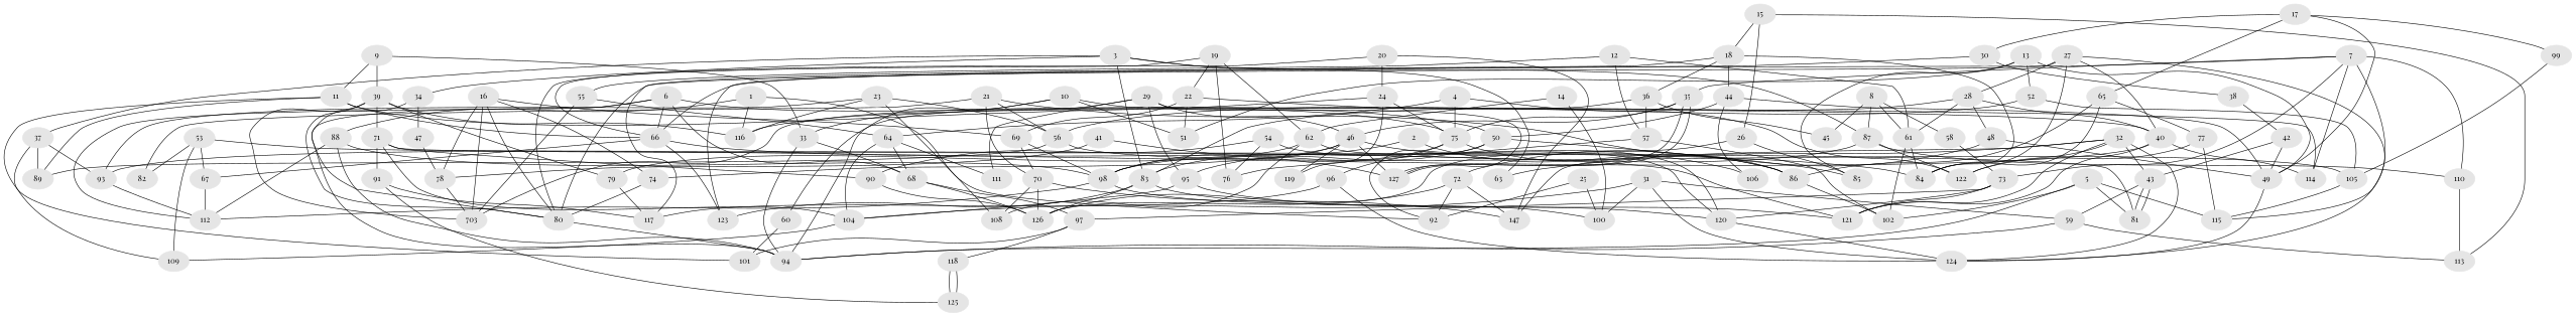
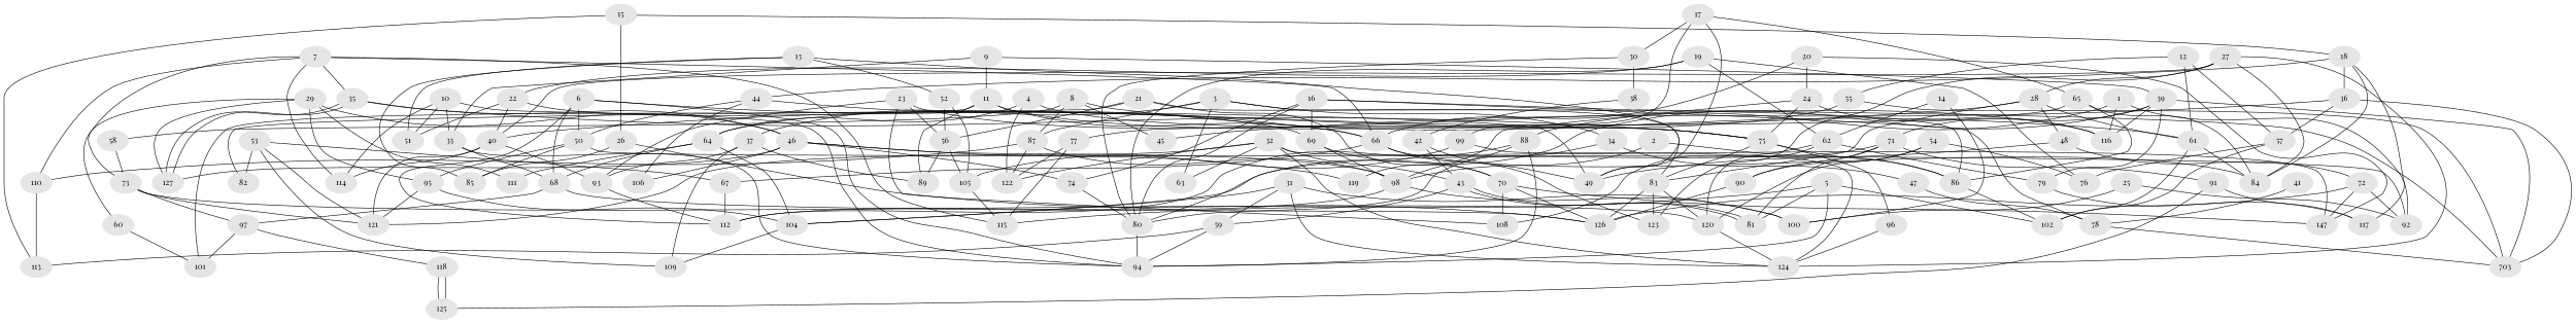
  graph {
    fontname="Playfair Display"
    node [color=gray90 fontname="Playfair Display" style=filled]
    edge [fontname="Playfair Display"]
    1
    88
    92
    116
    98
    94
    112
    2
    86
    102
    100
    3
    34
    37
    63
    83
    87
    80
    47
    89
    93
    109
    126
    123
    120
    122
    110
    4
    64
    75
    68
    111
    104
    96
    5
    81
    115
    6
    50
    66
    85
    95
    84
    67
    97
    7
    35
    73
    114
    46
    127
    121
    113
    8
    45
    58
    61
    9
    11
    33
    39
    101
    n63 [label=703]
    71
    79
    10
    51
    12
    55
    57
    76
    13
    49
    52
    56
    105
    14
    62
    108
    15
    18
    26
    36
    44
    117
    16
    69
    74
    78
    70
    17
    30
    65
    99
    38
    77
    124
    106
    19
    22
    40
    20
    24
    n104 [label=147]
    119
    21
    82
    23
    25
    27
    28
    48
    72
    29
    60
    42
    31
    59
    32
    43
    90
    91
    41
    53
    54
    118
    125
    1 -- 88
    1 -- 92
    1 -- 116
    88 -- 98
    88 -- 94
    88 -- 112
    98 -- 112
    98 -- 100
    2 -- 98
    2 -- 86
    86 -- 102
    3 -- 34
    3 -- 37
    3 -- 63
    3 -- 83
    3 -- 87
    34 -- 80
    34 -- 47
    37 -- 89
    37 -- 93
    37 -- 109
    83 -- 126
    83 -- 123
    83 -- 120
    87 -- 98
    87 -- 122
    87 -- 110
    80 -- 94
    47 -- 78
    93 -- 112
    120 -- 124
    110 -- 113
    4 -- 122
    4 -- 64
    4 -- 75
    64 -- 68
    64 -- 111
    64 -- 104
    75 -- 86
    75 -- 83
    75 -- 96
    68 -- 126
    68 -- 97
    104 -- 109
-   96 -- 117
    96 -- 124
    5 -- 94
    5 -- 102
    5 -- 81
    5 -- 115
    6 -- 94
    6 -- 112
    6 -- 68
    6 -- 50
    6 -- 66
    50 -- 92
    50 -- 85
    50 -- 95
    66 -- 123
    66 -- 84
    66 -- 67
    95 -- 104
    95 -- 121
    67 -- 112
    97 -- 101
    97 -- 118
    7 -- 110
    7 -- 115
    7 -- 66
    7 -- 35
    7 -- 73
    7 -- 114
    35 -- 75
    35 -- 46
    35 -- 127
    35 -- 127
    73 -- 120
    73 -- 97
    73 -- 121
    46 -- 98
    46 -- 127
    46 -- 74
    46 -- 106
    46 -- 119
    8 -- 87
    8 -- 45
    8 -- 58
    8 -- 61
    58 -- 73
    61 -- 102
    61 -- 84
    9 -- 11
    9 -- 33
    9 -- 39
    11 -- 89
    11 -- 75
    11 -- 66
    11 -- 101
    33 -- 94
    33 -- 68
    39 -- 116
    39 -- 80
    39 -- n63
    39 -- 71
    39 -- 79
    71 -- 104
    71 -- 81
    71 -- 90
    71 -- 91
    79 -- 117
    10 -- 94
    10 -- 114
    10 -- 33
    10 -- 51
    12 -- 61
    12 -- 55
    12 -- 57
    55 -- 64
    55 -- n63
    57 -- 102
    57 -- 76
    13 -- 85
    13 -- 51
    13 -- 49
    13 -- 52
    52 -- 56
    52 -- 105
    56 -- 89
    56 -- 105
    105 -- 115
    14 -- 100
    14 -- 62
    62 -- 120
    62 -- 79
    62 -- 108
    15 -- 113
    15 -- 18
    15 -- 26
    18 -- 84
    18 -- 36
    18 -- 44
    18 -- 117
    26 -- 126
    26 -- 85
    36 -- 45
    36 -- n63
    36 -- 57
    44 -- 50
    44 -- 49
    44 -- 106
    16 -- 80
    16 -- n63
    16 -- 69
    16 -- 74
    16 -- 78
    69 -- 98
    69 -- 70
    74 -- 80
    78 -- n63
    70 -- 126
    70 -- 108
    70 -- n104
    17 -- 49
    17 -- 30
    17 -- 65
    17 -- 99
    30 -- 80
    30 -- 38
    65 -- 86
    65 -- 84
    65 -- 77
    99 -- 105
-   49 -- 124
+   99 -- 124
    38 -- 42
    77 -- 122
    77 -- 115
    19 -- 80
    19 -- 76
    19 -- 62
    19 -- 22
    22 -- 51
    22 -- 69
    22 -- 40
    40 -- 93
    40 -- 114
    40 -- 121
    20 -- 66
    20 -- 24
    20 -- n104
    24 -- 116
    24 -- 75
    24 -- 119
    21 -- 86
    21 -- 56
    21 -- 70
    21 -- 82
    23 -- 116
    23 -- 93
    23 -- 56
    23 -- 108
    25 -- 92
    25 -- 100
    27 -- 123
    27 -- 84
    27 -- 124
    27 -- 40
    27 -- 28
    28 -- 83
    28 -- 61
    28 -- 40
    28 -- 48
    48 -- 49
    48 -- 72
    72 -- 92
    72 -- 126
    72 -- n104
    29 -- 111
    29 -- 95
    29 -- 46
    29 -- 127
    29 -- 60
    60 -- 101
    42 -- 49
    42 -- 43
    31 -- 100
    31 -- 104
    31 -- 124
    31 -- 59
    59 -- 94
    59 -- 113
    32 -- 63
    32 -- 122
    32 -- 121
    32 -- 124
    32 -- n104
    32 -- 43
    43 -- 81
    43 -- 81
    43 -- 59
    90 -- 126
    91 -- 117
    91 -- 125
-   41 -- 127
    41 -- 78
    53 -- 109
    53 -- 67
    53 -- 121
    53 -- 82
    54 -- 120
    54 -- 76
    54 -- 90
    118 -- 125
    118 -- 125
  }
